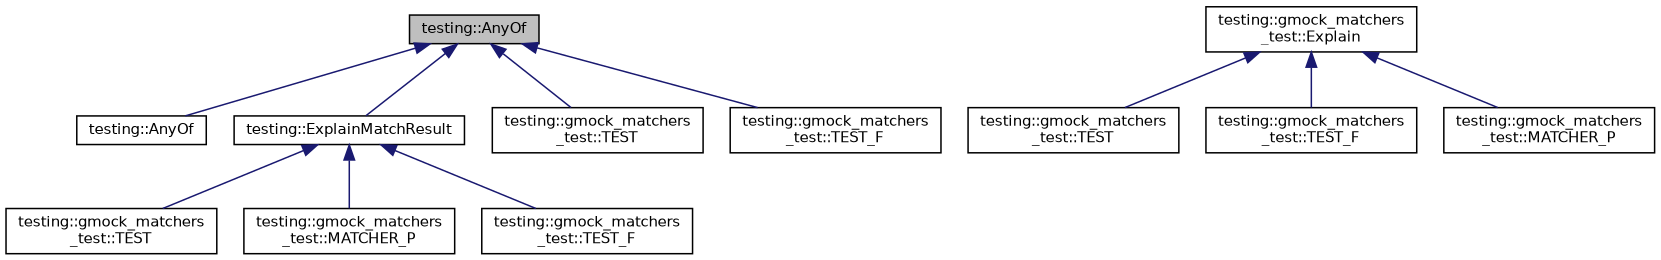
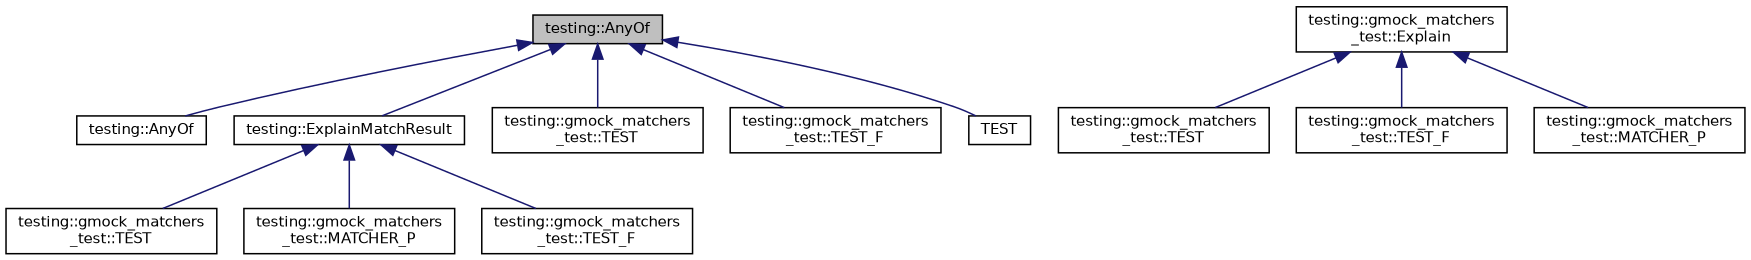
  digraph {
    fontname="DejaVu Sans"
    rankdir=TB
    node [color=black fillcolor=white fontname="DejaVu Sans" fontsize=10 shape=record style=filled]
    edge [color=midnightblue dir=back fontname="DejaVu Sans" fontsize=10 labelfontname=Helvetica labelfontsize=10 style=solid]
    n1 [fillcolor=grey75 fontcolor=black height=0.2 label="testing::AnyOf" width=0.4]
    n2 [height=0.2 label="testing::AnyOf" width=0.4]
    n3 [height=0.2 label="testing::ExplainMatchResult" width=0.4]
    n4 [height=0.2 label="testing::gmock_matchers\l_test::TEST" width=0.4]
    n5 [height=0.2 label="testing::gmock_matchers\l_test::TEST_F" width=0.4]
+   n6 [height=0.2 label=TEST width=0.4]
    n7 [height=0.2 label="testing::gmock_matchers\l_test::TEST" width=0.4]
    n8 [height=0.2 label="testing::gmock_matchers\l_test::MATCHER_P" width=0.4]
    n9 [height=0.2 label="testing::gmock_matchers\l_test::TEST_F" width=0.4]
    n10 [height=0.2 label="testing::gmock_matchers\l_test::Explain" width=0.4]
    n11 [height=0.2 label="testing::gmock_matchers\l_test::TEST" width=0.4]
    n12 [height=0.2 label="testing::gmock_matchers\l_test::TEST_F" width=0.4]
    n13 [height=0.2 label="testing::gmock_matchers\l_test::MATCHER_P" width=0.4]
    n1 -> n2
    n1 -> n3
    n1 -> n4
    n1 -> n5
+   n1 -> n6
    n3 -> n7
    n3 -> n8
    n3 -> n9
    n10 -> n11
    n10 -> n12
    n10 -> n13
  }
